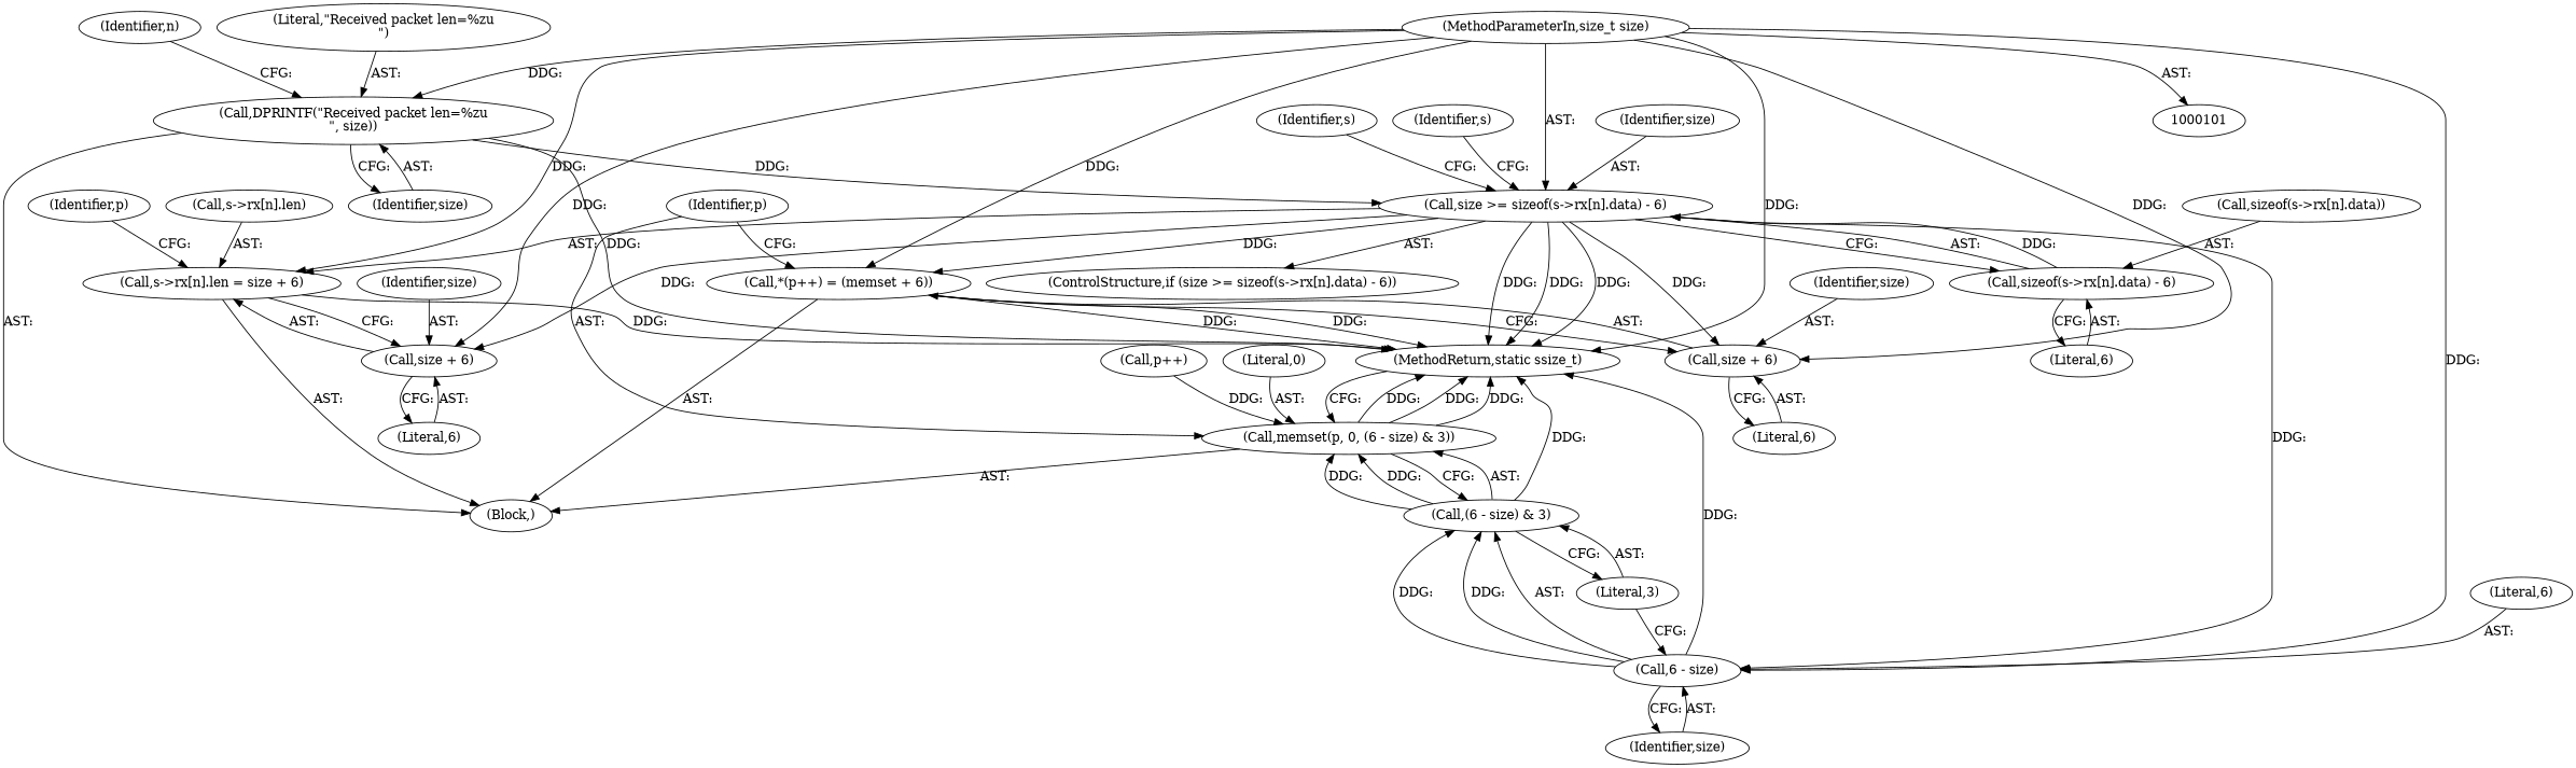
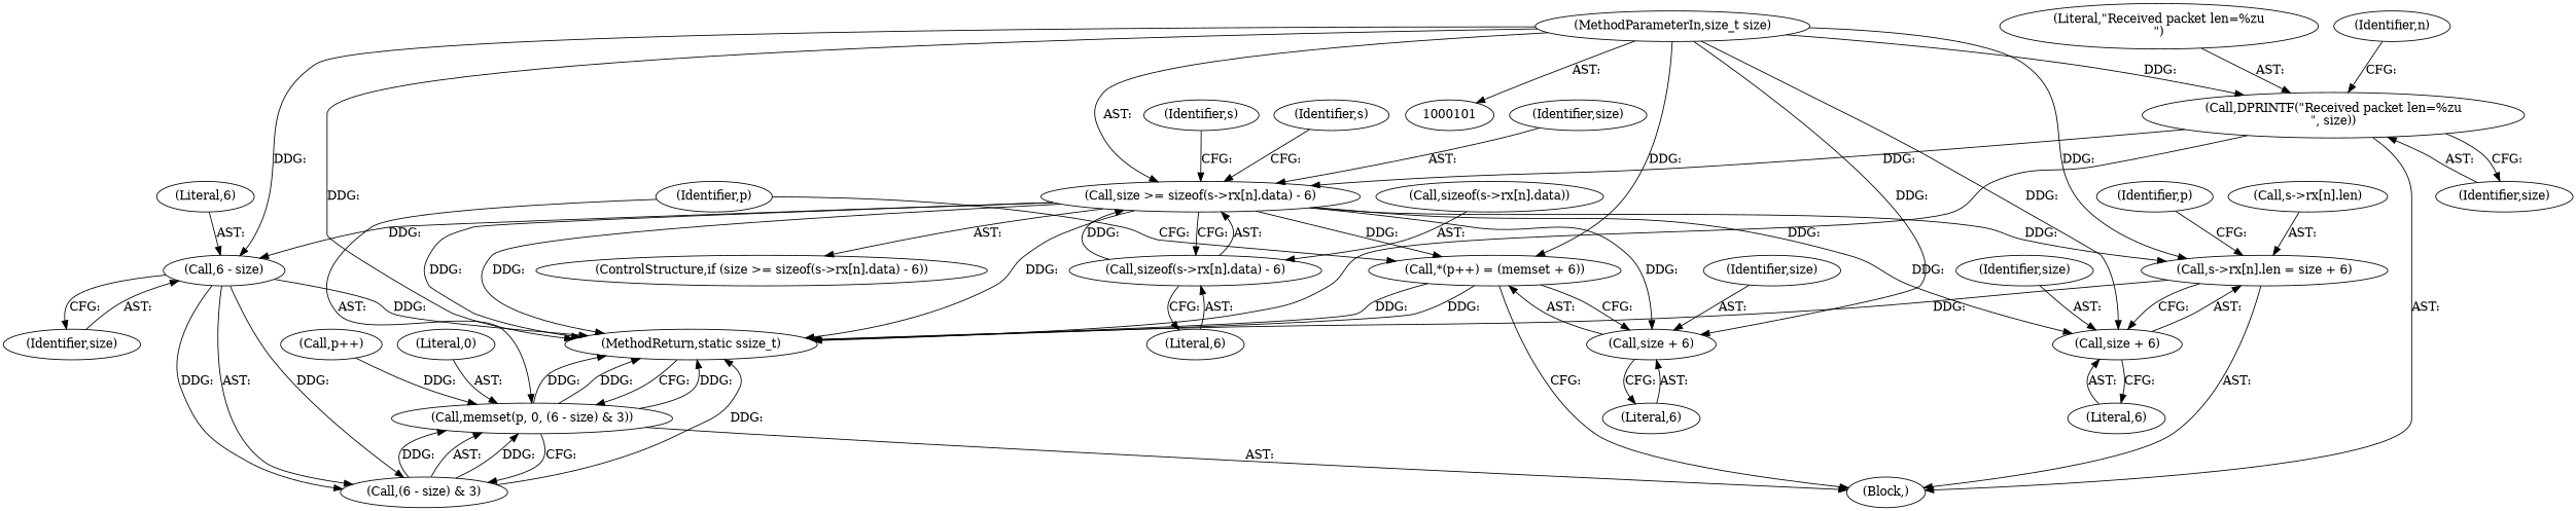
  digraph {
    n1 [label="(Call,size >= sizeof(s->rx[n].data) - 6)"]
    n2 [label="(Call,sizeof(s->rx[n].data) - 6)"]
    n3 [label="(Call,s->rx[n].len = size + 6)"]
    n4 [label="(Call,size + 6)"]
    n5 [label="(Call,*(p++) = (memset + 6))"]
    n6 [label="(Call,size + 6)"]
    n7 [label="(Call,6 - size)"]
    n8 [label="(ControlStructure,if (size >= sizeof(s->rx[n].data) - 6))"]
    n9 [label="(MethodReturn,static ssize_t)"]
    n10 [label="(Literal,6)"]
    n11 [label="(Block,)"]
    n12 [label="(Literal,6)"]
    n13 [label="(Literal,6)"]
    n14 [label="(Call,(6 - size) & 3)"]
    n15 [label="(Identifier,size)"]
    n16 [label="(Call,memset(p, 0, (6 - size) & 3))"]
    n17 [label="(Call,DPRINTF(\"Received packet len=%zu\n\", size))"]
    n18 [label="(Identifier,size)"]
    n19 [label="(MethodParameterIn,size_t size)"]
    1000101
-   n21 [label="(Literal,3)"]
    n22 [label="(Identifier,s)"]
    n23 [label="(Identifier,s)"]
    n24 [label="(Identifier,size)"]
    n25 [label="(Literal,6)"]
    n26 [label="(Identifier,p)"]
    n27 [label="(Call,p++)"]
    n28 [label="(Identifier,p)"]
    n29 [label="(Literal,0)"]
    n30 [label="(Identifier,size)"]
    n31 [label="(Identifier,n)"]
    n32 [label="(Identifier,size)"]
    n33 [label="(Literal,\"Received packet len=%zu\n\")"]
    n34 [label="(Call,sizeof(s->rx[n].data))"]
    n35 [label="(Call,s->rx[n].len)"]
    n1 -> n2 [label="CFG: "]
-   n1 -> n3 [label="AST: "]
+   n1 -> n3 [label="DDG: "]
    n1 -> n4 [label="DDG: "]
    n1 -> n5 [label="DDG: "]
    n1 -> n6 [label="DDG: "]
    n1 -> n7 [label="DDG: "]
    n1 -> n8 [label="AST: "]
    n1 -> n9 [label="DDG: "]
    n1 -> n9 [label="DDG: "]
    n1 -> n9 [label="DDG: "]
    n2 -> n1 [label="AST: "]
    n2 -> n1 [label="DDG: "]
    n2 -> n10 [label="CFG: "]
    n3 -> n4 [label="CFG: "]
    n3 -> n9 [label="DDG: "]
    n3 -> n11 [label="AST: "]
    n4 -> n3 [label="AST: "]
    n4 -> n12 [label="CFG: "]
    n5 -> n6 [label="CFG: "]
    n5 -> n9 [label="DDG: "]
    n5 -> n9 [label="DDG: "]
-   n5 -> n11 [label="AST: "]
+   n5 -> n11 [label="CFG: "]
    n6 -> n5 [label="AST: "]
    n6 -> n13 [label="CFG: "]
    n7 -> n9 [label="DDG: "]
    n7 -> n14 [label="AST: "]
    n7 -> n14 [label="DDG: "]
    n7 -> n14 [label="DDG: "]
    n7 -> n15 [label="CFG: "]
    n9 -> n16 [label="CFG: "]
    n10 -> n2 [label="AST: "]
    n12 -> n4 [label="AST: "]
    n13 -> n6 [label="AST: "]
    n14 -> n9 [label="DDG: "]
    n14 -> n16 [label="AST: "]
    n14 -> n16 [label="DDG: "]
    n14 -> n16 [label="DDG: "]
-   n14 -> n21 [label="CFG: "]
    n15 -> n7 [label="AST: "]
    n16 -> n9 [label="DDG: "]
    n16 -> n9 [label="DDG: "]
    n16 -> n9 [label="DDG: "]
    n16 -> n11 [label="AST: "]
    n16 -> n14 [label="CFG: "]
    n17 -> n1 [label="DDG: "]
    n17 -> n9 [label="DDG: "]
    n17 -> n11 [label="AST: "]
    n17 -> n18 [label="CFG: "]
    n18 -> n17 [label="AST: "]
    n19 -> n1 [label="AST: "]
    n19 -> n3 [label="DDG: "]
    n19 -> n4 [label="DDG: "]
    n19 -> n5 [label="DDG: "]
    n19 -> n6 [label="DDG: "]
    n19 -> n7 [label="DDG: "]
    n19 -> n9 [label="DDG: "]
    n19 -> n17 [label="DDG: "]
    n19 -> 1000101 [label="AST: "]
-   n21 -> n7 [label="CFG: "]
-   n21 -> n14 [label="AST: "]
    n22 -> n1 [label="CFG: "]
    n23 -> n1 [label="CFG: "]
    n24 -> n6 [label="AST: "]
    n25 -> n7 [label="AST: "]
    n26 -> n5 [label="CFG: "]
    n26 -> n16 [label="AST: "]
    n27 -> n16 [label="DDG: "]
    n28 -> n3 [label="CFG: "]
    n29 -> n16 [label="AST: "]
    n30 -> n4 [label="AST: "]
    n31 -> n17 [label="CFG: "]
    n32 -> n1 [label="AST: "]
    n33 -> n17 [label="AST: "]
    n34 -> n2 [label="AST: "]
    n35 -> n3 [label="AST: "]
  }
